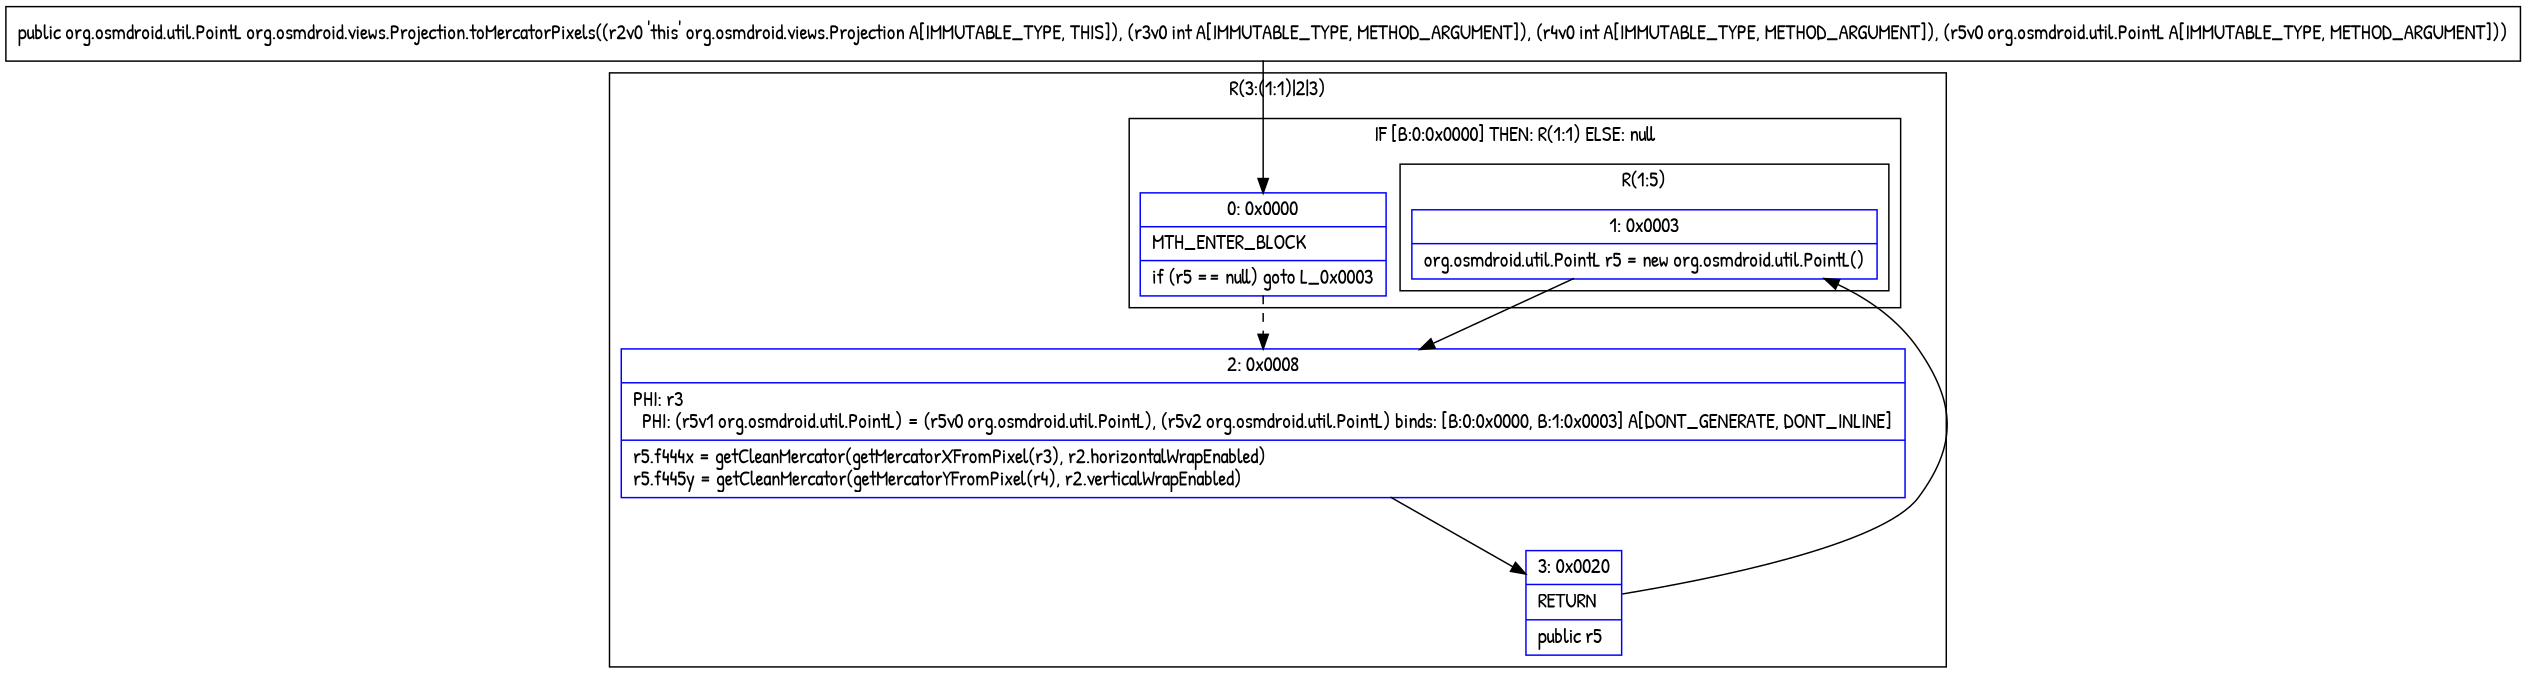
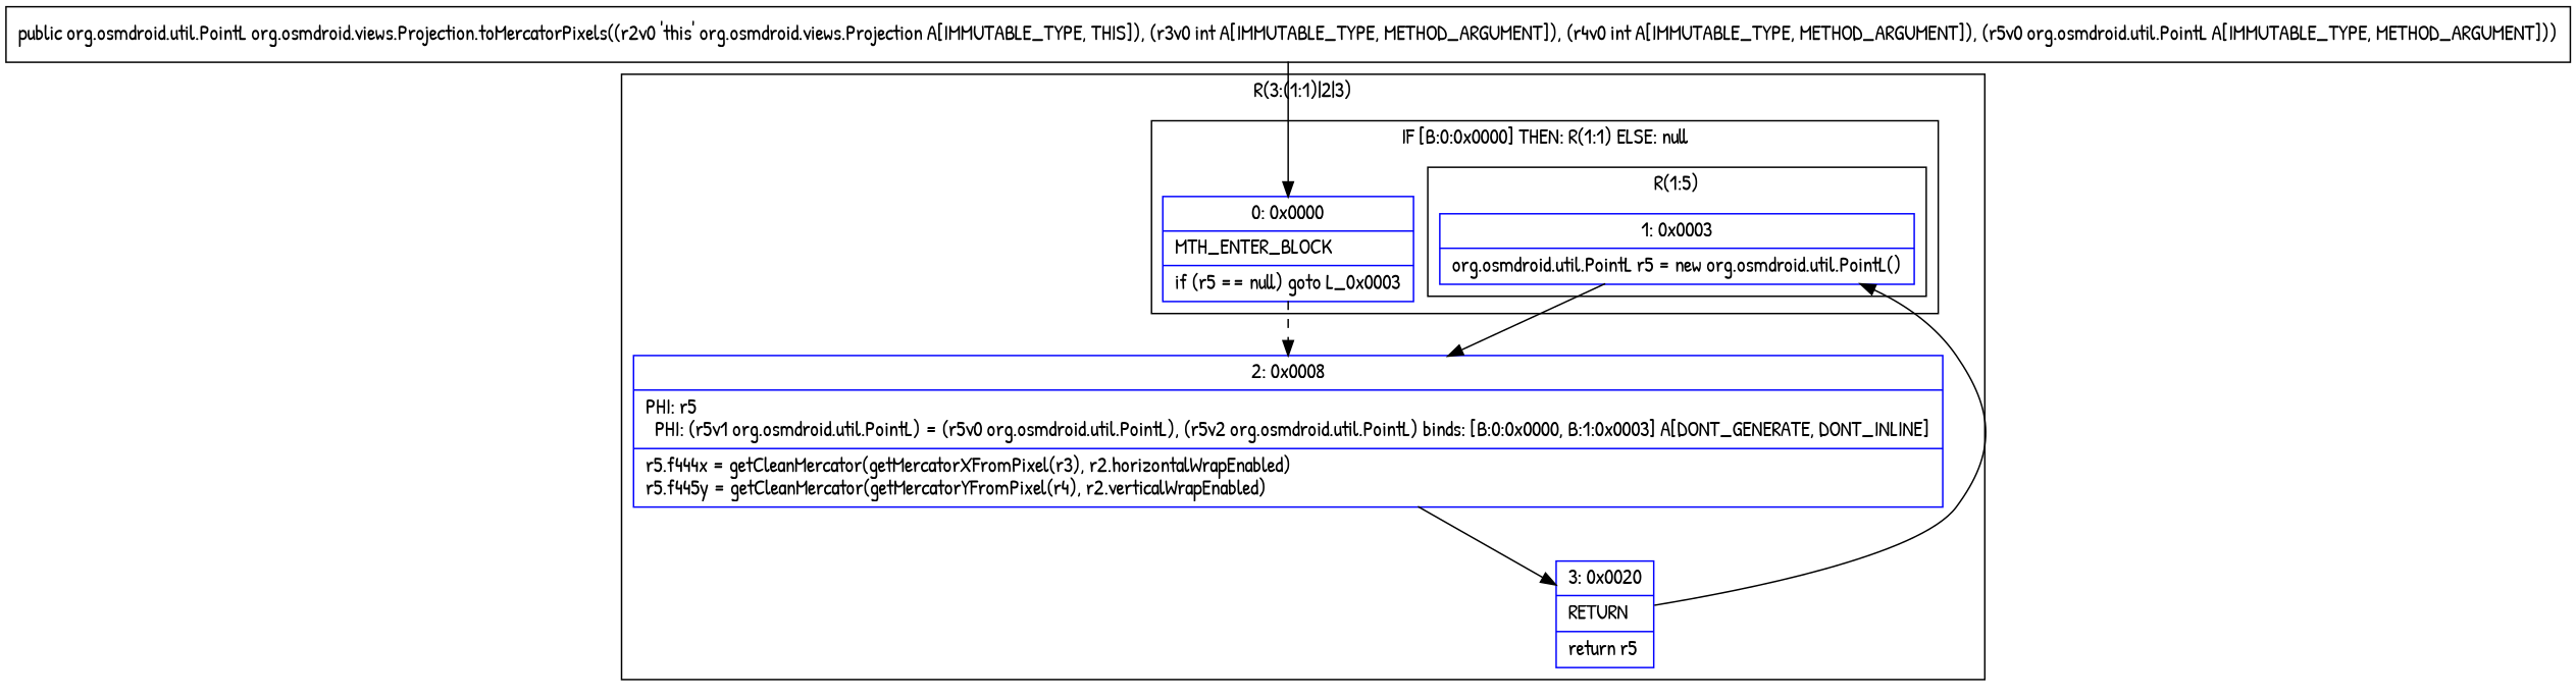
  digraph {
    fontname="Patrick Hand"
    node [color=blue fontname="Patrick Hand" shape=record]
    edge [fontname="Patrick Hand"]
    n1 [label="{1\:\ 0x0003|org.osmdroid.util.PointL r5 = new org.osmdroid.util.PointL()\l}"]
    n2 [label="{0\:\ 0x0000|MTH_ENTER_BLOCK\l|if (r5 == null) goto L_0x0003\l}"]
-   n3 [label="{2\:\ 0x0008|PHI: r3 \l  PHI: (r5v1 org.osmdroid.util.PointL) = (r5v0 org.osmdroid.util.PointL), (r5v2 org.osmdroid.util.PointL) binds: [B:0:0x0000, B:1:0x0003] A[DONT_GENERATE, DONT_INLINE]\l|r5.f444x = getCleanMercator(getMercatorXFromPixel(r3), r2.horizontalWrapEnabled)\lr5.f445y = getCleanMercator(getMercatorYFromPixel(r4), r2.verticalWrapEnabled)\l}"]
-   n4 [label="{3\:\ 0x0020|RETURN\l|public r5\l}"]
+   n3 [label="{2\:\ 0x0008|PHI: r5 \l  PHI: (r5v1 org.osmdroid.util.PointL) = (r5v0 org.osmdroid.util.PointL), (r5v2 org.osmdroid.util.PointL) binds: [B:0:0x0000, B:1:0x0003] A[DONT_GENERATE, DONT_INLINE]\l|r5.f444x = getCleanMercator(getMercatorXFromPixel(r3), r2.horizontalWrapEnabled)\lr5.f445y = getCleanMercator(getMercatorYFromPixel(r4), r2.verticalWrapEnabled)\l}"]
+   n4 [label="{3\:\ 0x0020|RETURN\l|return r5\l}"]
    n5 [label="{public org.osmdroid.util.PointL org.osmdroid.views.Projection.toMercatorPixels((r2v0 'this' org.osmdroid.views.Projection A[IMMUTABLE_TYPE, THIS]), (r3v0 int A[IMMUTABLE_TYPE, METHOD_ARGUMENT]), (r4v0 int A[IMMUTABLE_TYPE, METHOD_ARGUMENT]), (r5v0 org.osmdroid.util.PointL A[IMMUTABLE_TYPE, METHOD_ARGUMENT])) }" color=""]
    subgraph cluster_1 {
      label="R(3:(1:1)|2|3)"
      n3
      n4
      subgraph cluster_2 {
        label="IF [B:0:0x0000] THEN: R(1:1) ELSE: null"
        n2
        subgraph cluster_3 {
          label="R(1:5)"
          n1
        }
      }
    }
    n1 -> n3
    n2 -> n3 [style=dashed]
    n3 -> n4
    n4 -> n1
    n5 -> n2
  }
